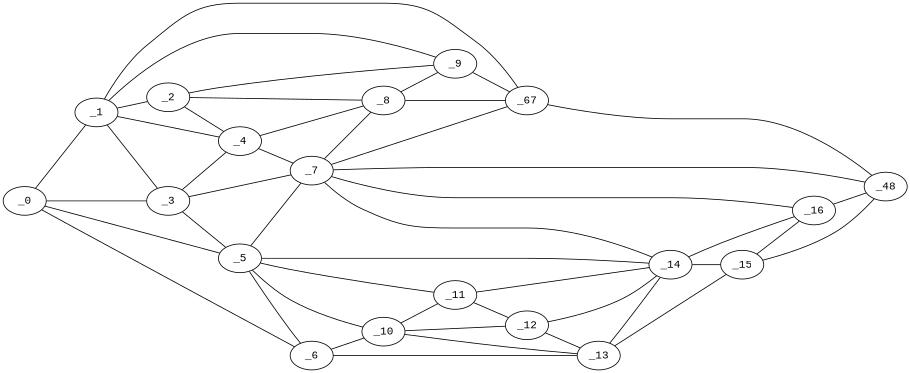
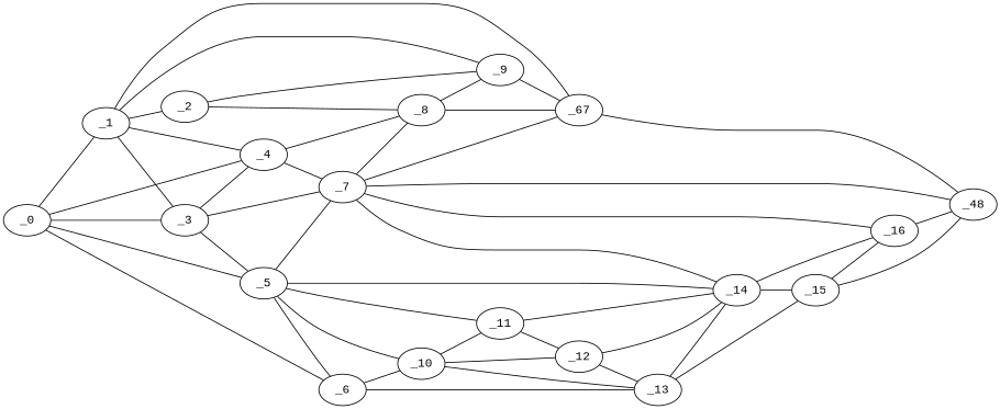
  graph {
    fontname="Liberation Mono"
    rankdir=LR
    node [fontname="Liberation Mono" x=44 y=5]
    edge [fontname="Liberation Mono" valence=2]
    _0 [x=32 y=28]
    _1 [x=33 y=124]
    _3 [y=91]
    _5 [x=50 y=23]
    _6 [x=54]
    _2 [x=43 y=110]
    _4 [y=100]
    _9 [x=62 y=110]
    n9 [label=_67 x=97 y=120]
    _7 [x=60 y=92]
    _10 [x=64 y=12]
    _11 [x=69 y=16]
    _14 [x=80 y=22]
    _13 [x=77]
    _8 [x=60 y=100]
    n16 [label=_48 x=101 y=35]
    _16 [x=96 y=31]
    _12 [x=74 y=14]
    _15 [x=94 y=25]
    _0 -- _1 [valence=1]
    _0 -- _3 [valence=1]
    _0 -- _5
    _0 -- _6 [valence=1]
    _1 -- _3
    _1 -- _2 [valence=1]
    _1 -- _4
    _1 -- _9 [valence=1]
    _1 -- n9 [valence=1]
    _3 -- _5
    _3 -- _4
    _3 -- _7
    _5 -- _6
    _5 -- _7
    _5 -- _10
    _5 -- _11
    _5 -- _14 [valence=1]
    _6 -- _10
    _6 -- _13 [valence=1]
-   _2 -- _4
+   _0 -- _4
    _2 -- _9 [valence=1]
    _2 -- _8
    _4 -- _7
    _4 -- _8 [valence=1]
    _9 -- n9
    n9 -- n16 [valence=1]
    _7 -- n9
    _7 -- _14
    _7 -- _8 [valence=1]
    _7 -- n16
    _7 -- _16 [valence=1]
    _10 -- _11 [valence=1]
    _10 -- _13
    _10 -- _12
    _11 -- _14
    _11 -- _12 [valence=1]
    _14 -- _16
    _14 -- _15
    _13 -- _14
    _13 -- _15 [valence=1]
    _8 -- _9
    _8 -- n9 [valence=1]
    _16 -- n16 [valence=1]
    _12 -- _14
    _12 -- _13 [valence=1]
    _15 -- n16 [valence=1]
    _15 -- _16
  }
